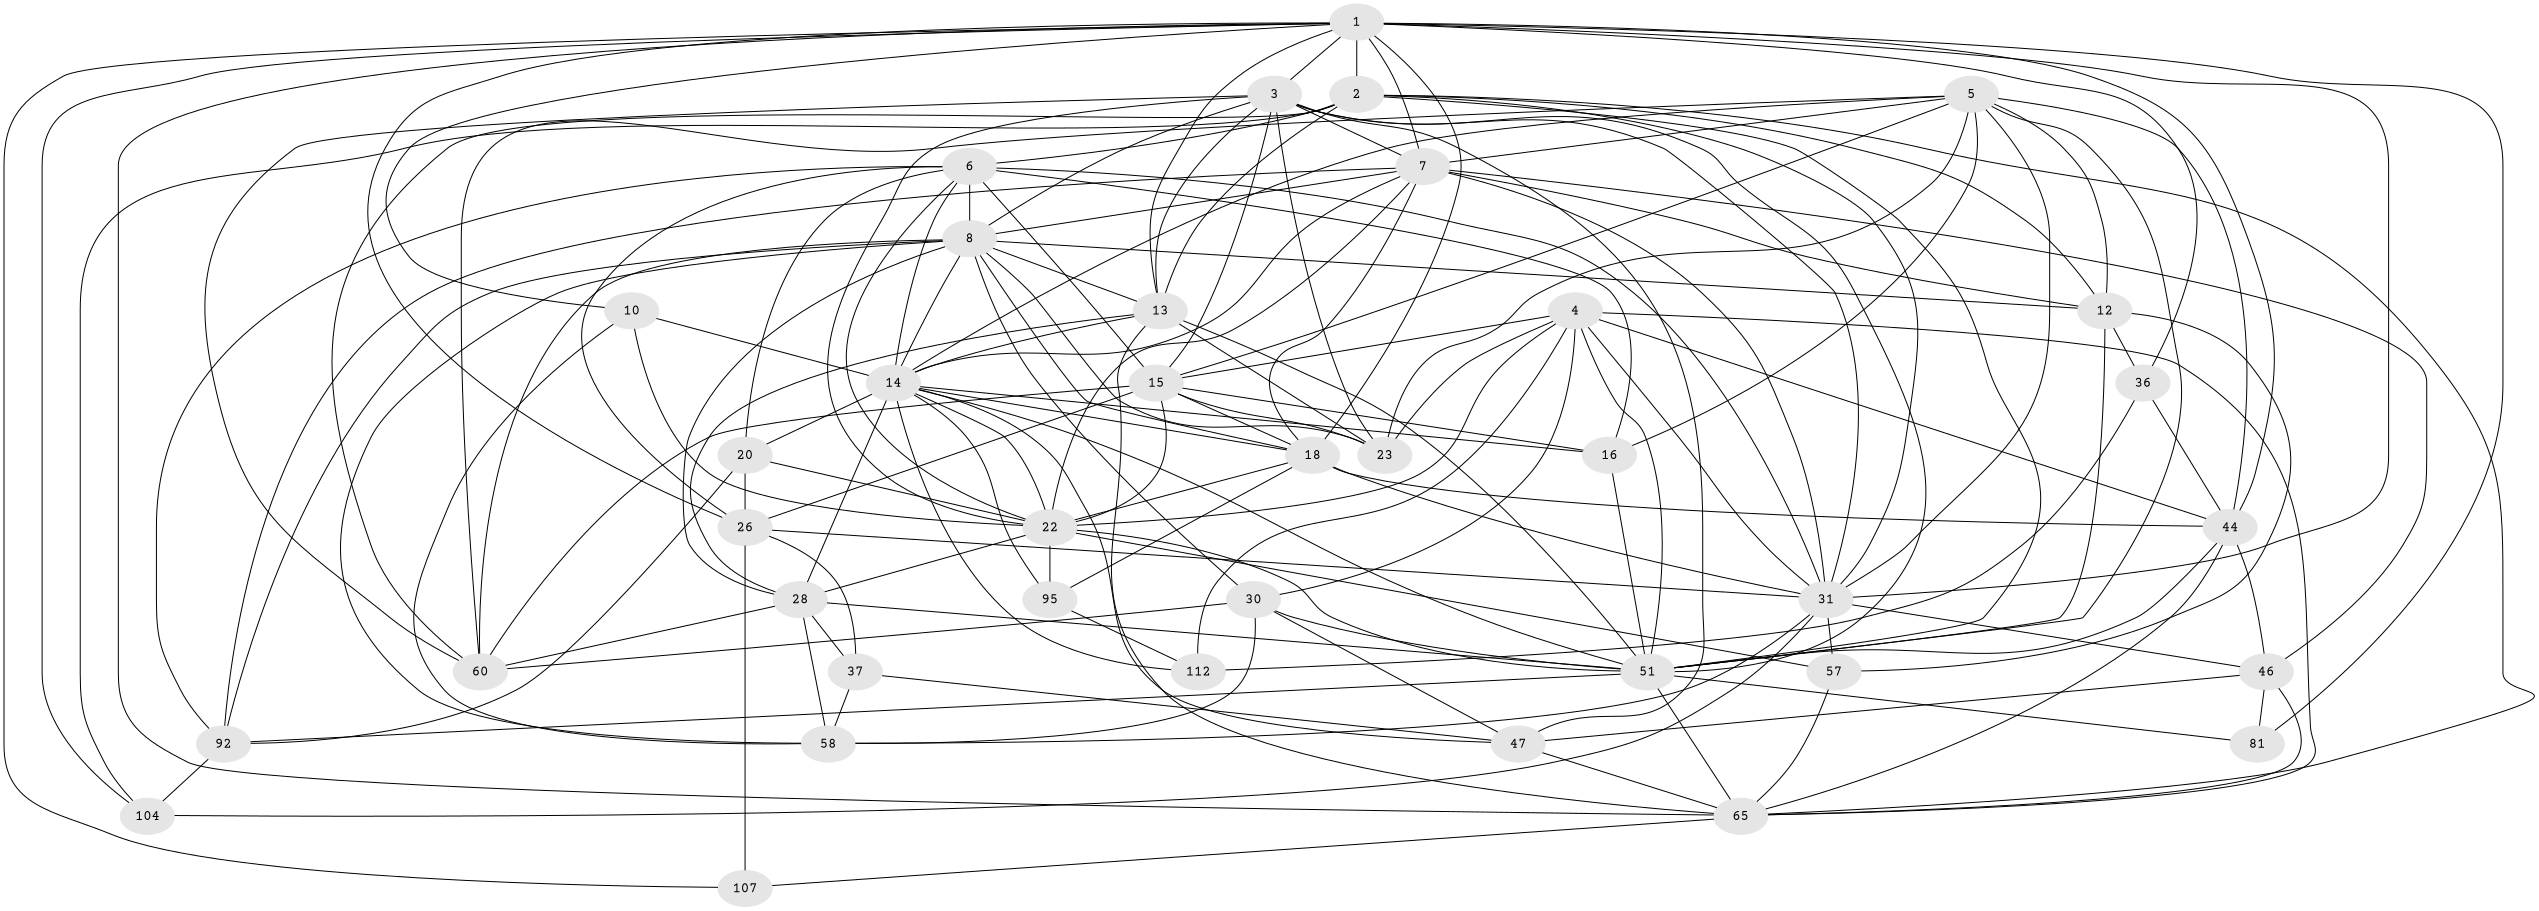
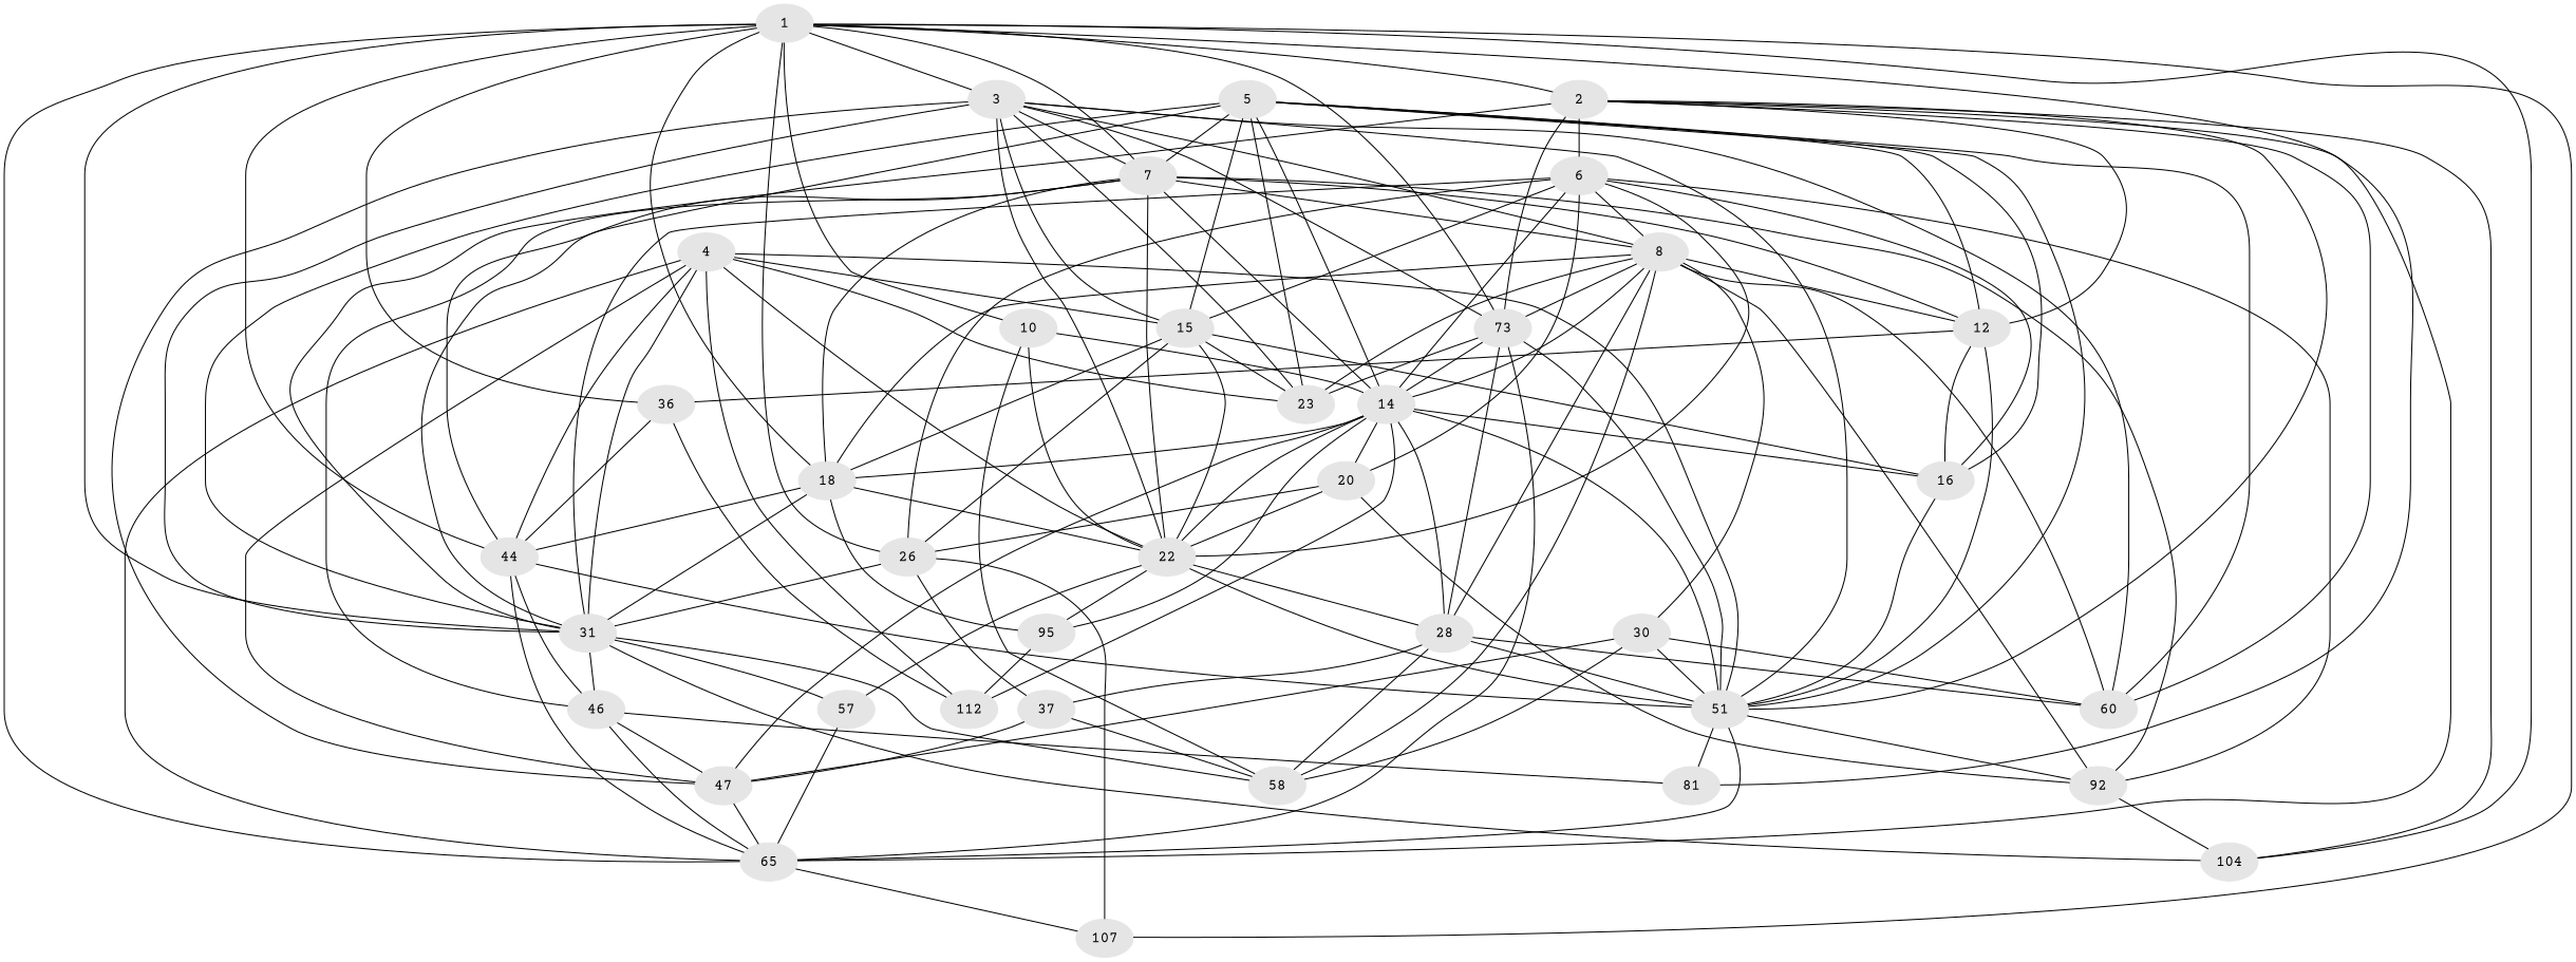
  graph {
    fontname="Courier Prime"
    node [color=gray90 fontname="Courier Prime" style=filled]
    edge [fontname="Courier Prime"]
    1 [super="+11+127"]
    2 [super="+34+55"]
    3 [super="+122+108+9"]
    7 [super="+129+27+29"]
    10
-   13 [super="+62+45+69"]
+   13 [super="+62+45+69" label=73]
    18 [super="+71+128"]
    26 [super="+86+35"]
    31 [super="+79+56+102"]
    36
    44 [super="+103+111+76"]
    65 [super="+75"]
    81
    104
    107
    51 [super="+105+68+109+123"]
    6 [super="+73+19+119"]
    12 [super="+85+33"]
    60 [super="+74"]
    8 [super="+98+82+38"]
    15 [super="+113+43+49"]
    22 [super="+88+64+94"]
    23 [super="+32"]
    47 [super="+72"]
    14 [super="+17+83"]
    92 [super="+110"]
    46 [super="+89"]
    58 [super="+117"]
    28 [super="+52+61"]
    95
    37
    57
    112
    16 [super="+99"]
    20 [super="+114"]
    30 [super="+96"]
    4 [super="+48+25"]
    5 [super="+24+91"]
    1 -- 2
    1 -- 3
    1 -- 7
    1 -- 10
    1 -- 13
    1 -- 18
    1 -- 26
    1 -- 31
    1 -- 36
    1 -- 44 [weight=2]
    1 -- 65
    1 -- 81
    1 -- 104
    1 -- 107
    2 -- 13 [weight=2]
    2 -- 31 [weight=2]
    2 -- 65
    2 -- 104
    2 -- 51
    2 -- 6
    2 -- 12
    2 -- 60
    3 -- 7
    3 -- 13
    3 -- 31
    3 -- 51
    3 -- 60
    3 -- 8
    3 -- 15 [weight=2]
    3 -- 22
    3 -- 23
    3 -- 47
    7 -- 18
    7 -- 31
    7 -- 12 [weight=2]
    7 -- 8
    7 -- 22 [weight=2]
    7 -- 14
    7 -- 92
    7 -- 46
    10 -- 22
    10 -- 14
    10 -- 58
    13 -- 65
    13 -- 51
    13 -- 23
    13 -- 14
    13 -- 28
    18 -- 31
    18 -- 44
    18 -- 22
    18 -- 95
    26 -- 31
    26 -- 107 [weight=2]
    26 -- 37
    31 -- 104
    31 -- 46
    31 -- 58
    31 -- 57
    36 -- 44
    36 -- 112
    44 -- 65
    44 -- 51 [weight=2]
    44 -- 46
    65 -- 107
    51 -- 65
    51 -- 81 [weight=2]
    51 -- 92
    6 -- 26
    6 -- 31
    6 -- 8 [weight=2]
    6 -- 15 [weight=3]
    6 -- 22
    6 -- 14 [weight=2]
    6 -- 92
    6 -- 16
    6 -- 20
    12 -- 36
    12 -- 51
-   12 -- 57
+   12 -- 16
    8 -- 13
    8 -- 18
    8 -- 12
    8 -- 60
    8 -- 23
    8 -- 14
    8 -- 92
    8 -- 58
    8 -- 28
    8 -- 30
    15 -- 18
    15 -- 26
-   15 -- 60
    15 -- 22
    15 -- 23
    15 -- 16
    22 -- 51
    22 -- 28
    22 -- 95
    22 -- 57
    47 -- 65
    14 -- 18
    14 -- 51 [weight=2]
    14 -- 22
    14 -- 47
    14 -- 28
    14 -- 95
    14 -- 112
    14 -- 16
    14 -- 20 [weight=2]
    92 -- 104
    46 -- 65
    46 -- 81
    46 -- 47
    28 -- 51
    28 -- 60
    28 -- 58
    28 -- 37
    95 -- 112
    37 -- 47
    37 -- 58
    57 -- 65
    16 -- 51
    20 -- 26
    20 -- 22
    20 -- 92
    30 -- 51
    30 -- 60
    30 -- 47
    30 -- 58
    4 -- 31
    4 -- 44
    4 -- 65
    4 -- 51
    4 -- 15
    4 -- 22
    4 -- 23
    4 -- 112
-   4 -- 30
+   4 -- 47
    5 -- 7 [weight=2]
    5 -- 31
    5 -- 44
    5 -- 51
    5 -- 12
    5 -- 60
    5 -- 15 [weight=2]
    5 -- 23
    5 -- 14
    5 -- 16
  }
